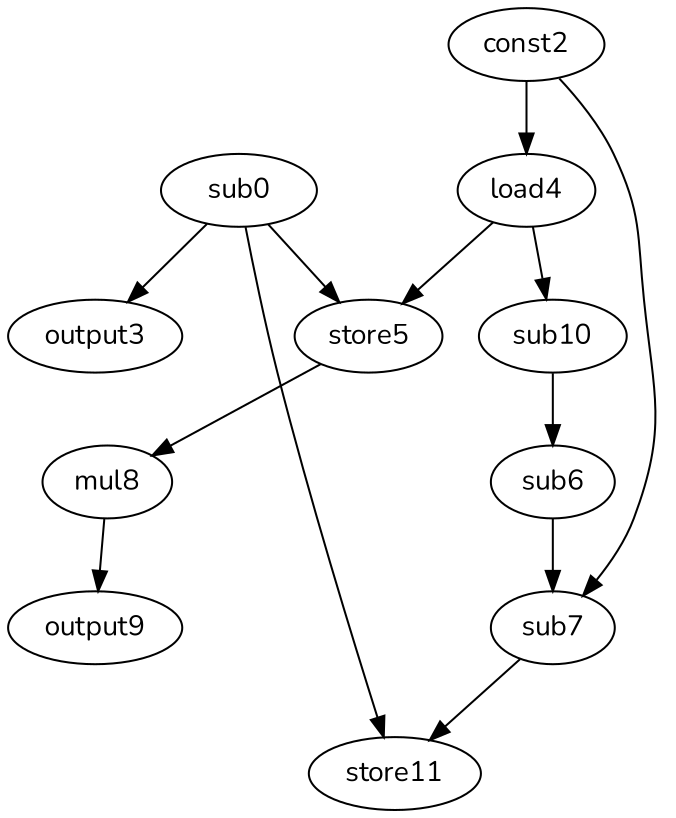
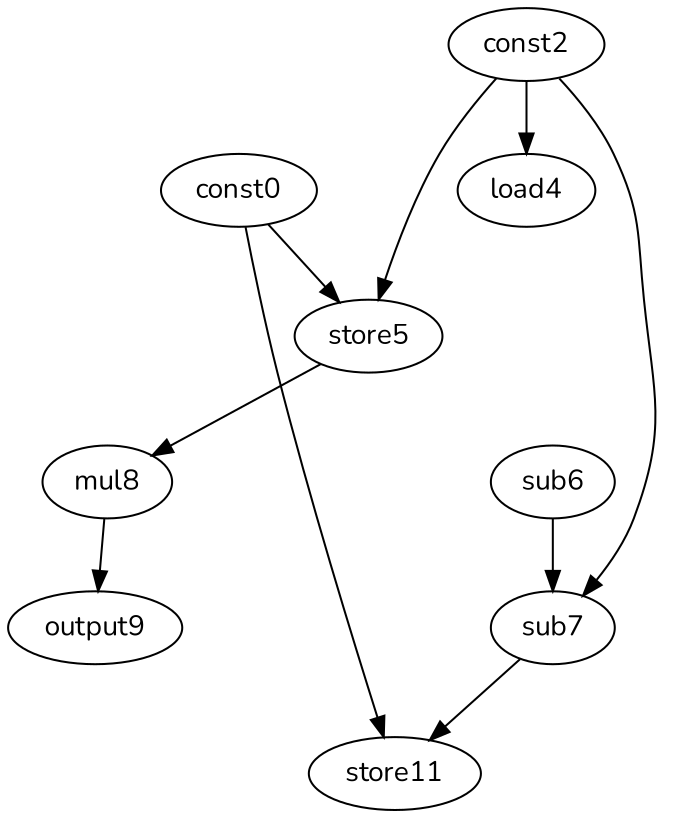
  digraph {
    fontname=Nunito
    node [fontname=Nunito opcode=sub]
    edge [fontname=Nunito operand=0]
-   output3 [opcode=output]
-   const0 [opcode=const label=sub0]
+   const0 [opcode=const]
    n3 [label=store5 opcode=add]
    store11 [opcode=store]
    mul8 [opcode=mul]
    sub6
    sub7
    output9 [opcode=output]
-   sub10
    load4 [opcode=load]
    const2 [opcode=const]
-   const0 -> output3
    const0 -> n3
    const0 -> store11 [operand=1]
    n3 -> mul8 [operand=1]
    mul8 -> output9
    sub6 -> sub7 [operand=1]
    sub7 -> store11
-   sub10 -> sub6 [operand=1]
-   load4 -> n3 [operand=1]
-   load4 -> sub10 [operand=1]
+   const2 -> n3 [operand=1]
    const2 -> sub7
    const2 -> load4
  }
